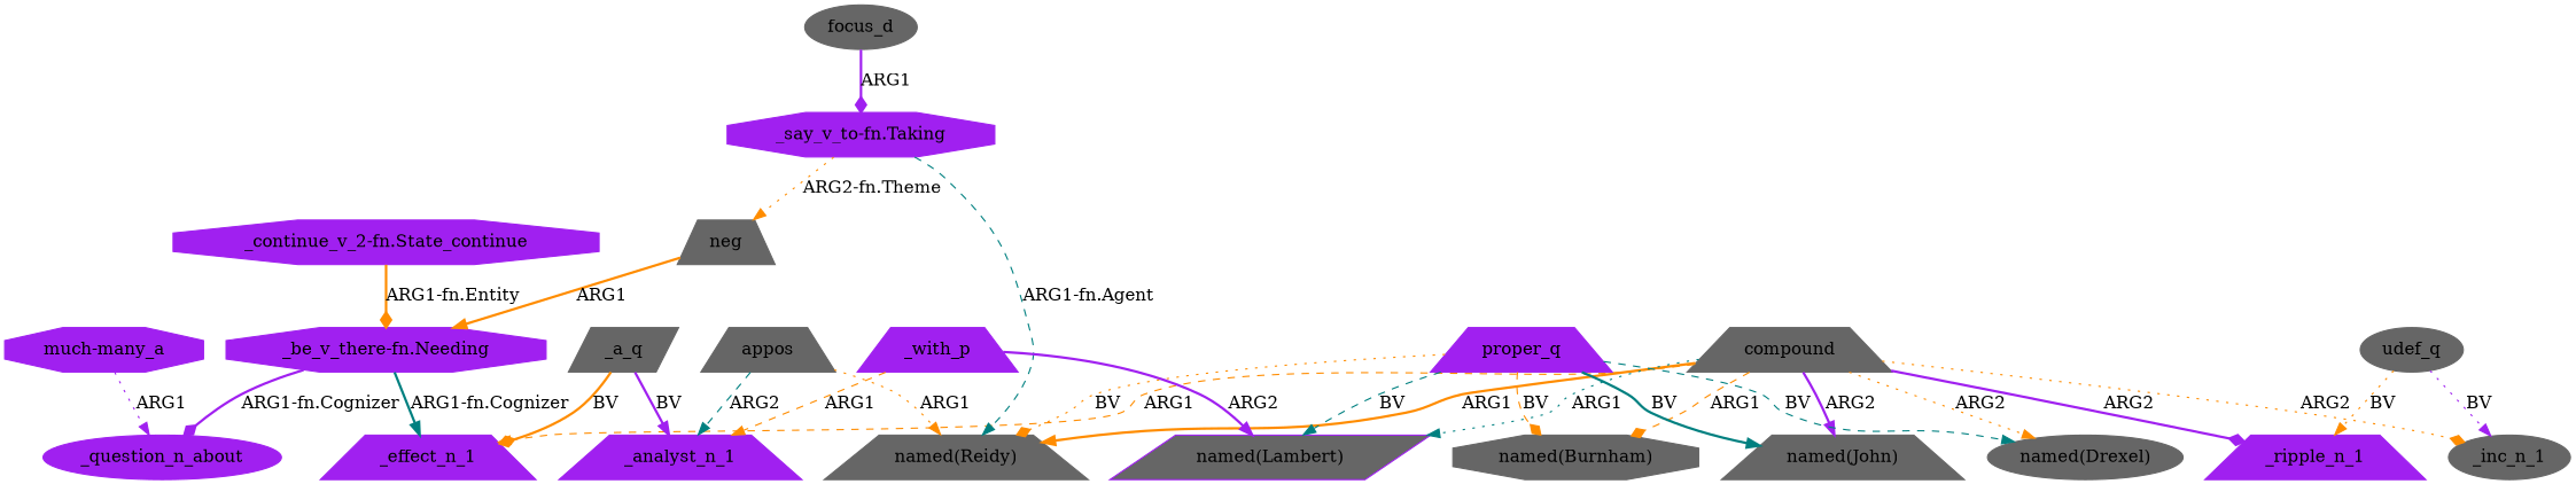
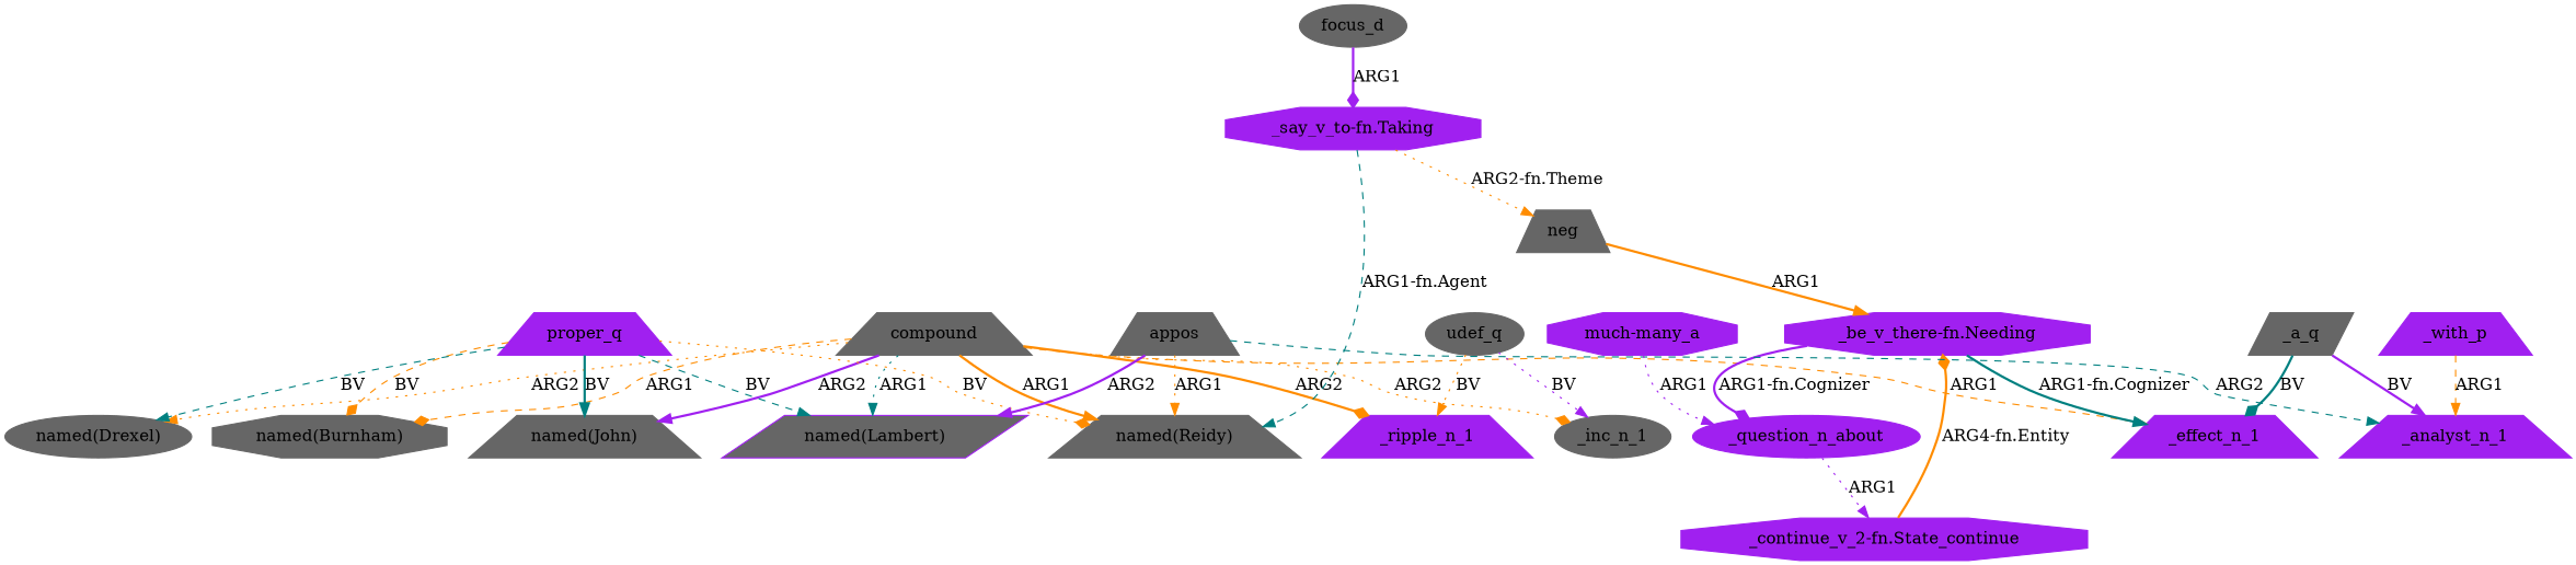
  digraph {
    node [color=purple shape=trapezium style=filled]
    edge [arrowhead=normal color=darkorange style=bold]
    _effect_n_1
    compound [color=gray40]
    "named(Burnham)" [color=gray40 shape=octagon]
    "named(Reidy)" [color=gray40]
    "named(Lambert)" [fillcolor=gray40 shape=parallelogram]
    "named(Drexel)" [color=gray40 shape=ellipse]
    _ripple_n_1
    _inc_n_1 [color=gray40 shape=ellipse]
    "named(John)" [color=gray40]
    focus_d [color=gray40 shape=ellipse]
    "_say_v_to-fn.Taking" [shape=octagon]
    neg [color=gray40]
    "_be_v_there-fn.Needing" [shape=octagon]
    _with_p
    _analyst_n_1
    proper_q
    _question_n_about [shape=ellipse]
    udef_q [color=gray40 shape=ellipse]
    "_continue_v_2-fn.State_continue" [shape=octagon]
    _a_q [color=gray40 shape=parallelogram]
    appos [color=gray40]
    "much-many_a" [shape=octagon]
    compound -> _effect_n_1 [label=ARG1 style=dashed]
    compound -> "named(Burnham)" [arrowhead=diamond label=ARG1 style=dashed]
    compound -> "named(Reidy)" [label=ARG1]
    compound -> "named(Lambert)" [color=teal label=ARG1 style=dotted]
    compound -> "named(Drexel)" [label=ARG2 style=dotted]
-   compound -> _ripple_n_1 [arrowhead=diamond color=purple label=ARG2]
+   compound -> _ripple_n_1 [arrowhead=diamond label=ARG2]
    compound -> _inc_n_1 [arrowhead=diamond label=ARG2 style=dotted]
    compound -> "named(John)" [color=purple label=ARG2]
    focus_d -> "_say_v_to-fn.Taking" [arrowhead=diamond color=purple label=ARG1]
    "_say_v_to-fn.Taking" -> "named(Reidy)" [color=teal label="ARG1-fn.Agent" style=dashed]
    "_say_v_to-fn.Taking" -> neg [label="ARG2-fn.Theme" style=dotted]
    neg -> "_be_v_there-fn.Needing" [label=ARG1]
    "_be_v_there-fn.Needing" -> _effect_n_1 [color=teal label="ARG1-fn.Cognizer"]
    "_be_v_there-fn.Needing" -> _question_n_about [arrowhead=diamond color=purple label="ARG1-fn.Cognizer"]
-   _with_p -> "named(Lambert)" [color=purple label=ARG2]
+   appos -> "named(Lambert)" [color=purple label=ARG2]
    _with_p -> _analyst_n_1 [label=ARG1 style=dashed]
    proper_q -> "named(Burnham)" [arrowhead=diamond label=BV style=dashed]
    proper_q -> "named(Reidy)" [arrowhead=diamond label=BV style=dotted]
    proper_q -> "named(Lambert)" [color=teal label=BV style=dashed]
    proper_q -> "named(Drexel)" [color=teal label=BV style=dashed]
    proper_q -> "named(John)" [color=teal label=BV]
+   _question_n_about -> "_continue_v_2-fn.State_continue" [color=purple label=ARG1 style=dotted]
    udef_q -> _ripple_n_1 [label=BV style=dotted]
    udef_q -> _inc_n_1 [color=purple label=BV style=dotted]
-   "_continue_v_2-fn.State_continue" -> "_be_v_there-fn.Needing" [arrowhead=diamond label="ARG1-fn.Entity"]
-   _a_q -> _effect_n_1 [arrowhead=diamond label=BV]
+   "_continue_v_2-fn.State_continue" -> "_be_v_there-fn.Needing" [arrowhead=diamond label="ARG4-fn.Entity"]
+   _a_q -> _effect_n_1 [arrowhead=diamond color=teal label=BV]
    _a_q -> _analyst_n_1 [color=purple label=BV]
    appos -> "named(Reidy)" [label=ARG1 style=dotted]
    appos -> _analyst_n_1 [color=teal label=ARG2 style=dashed]
    "much-many_a" -> _question_n_about [color=purple label=ARG1 style=dotted]
  }
